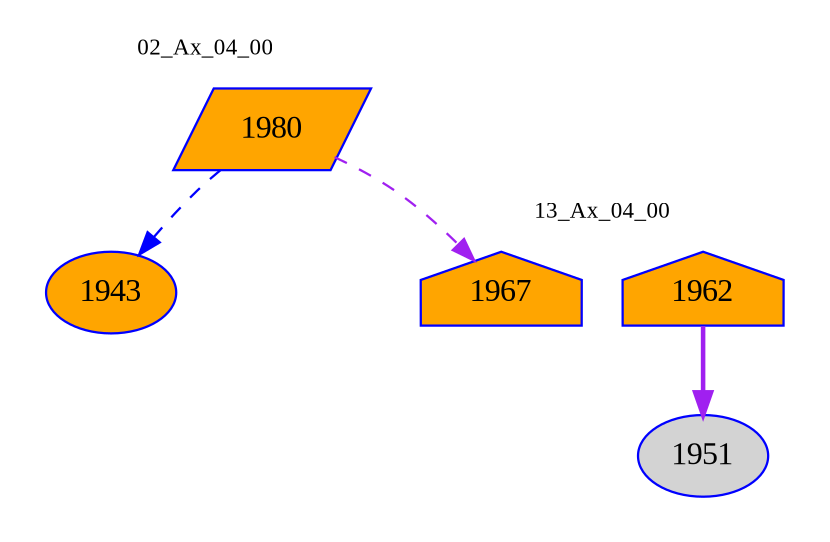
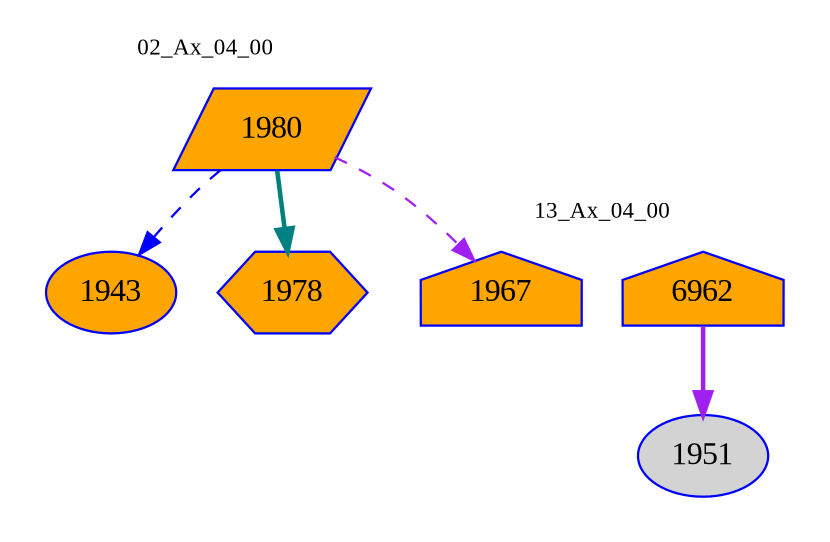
  digraph {
    fontname="Liberation Serif"
    node [color=blue fillcolor=orange fontname="Liberation Serif" shape=ellipse style=filled]
    edge [color=purple fontname="Liberation Serif" style=dashed]
    n1 [label=1980 shape=parallelogram]
    n2 [label=1943]
-   n4 [label=1962 shape=house]
+   n3 [label=1978 shape=hexagon]
+   n4 [label=6962 shape=house]
    n5 [fillcolor=lightgrey label=1951]
    n6 [label=1967 shape=house]
    subgraph cluster_1 {
      color=white
      fontsize=10
      label="02_Ax_04_00"
      n1
      n2
+     n3
    }
    subgraph cluster_2 {
      color=white
      fontsize=10
      label="13_Ax_04_00"
      n4
      n5
      n6
    }
    n1 -> n2 [color=blue]
+   n1 -> n3 [color=teal style=bold]
    n1 -> n6
    n4 -> n5 [style=bold]
  }
